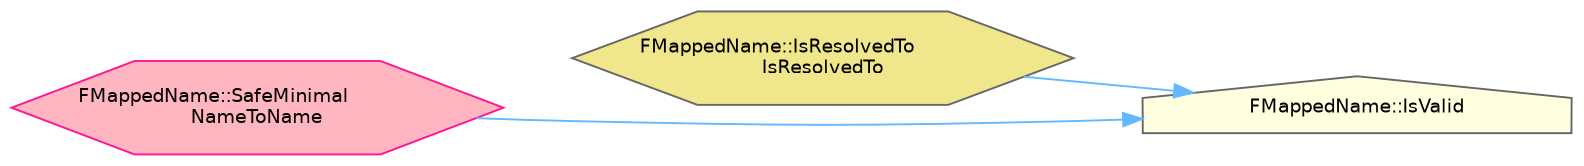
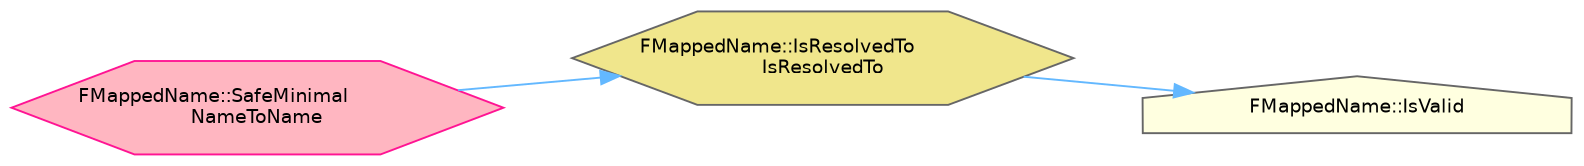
  digraph {
    rankdir=RL
    node [color=gray40 fontname=Helvetica fontsize=10 shape=hexagon style=filled]
    edge [color=steelblue1 dir=back fontname=Helvetica fontsize=10 labelfontname=Helvetica labelfontsize=10 style=solid]
    n1 [fillcolor=lightyellow fontcolor=black height=0.2 label="FMappedName::IsValid" shape=house width=0.4]
    n2 [fillcolor=khaki height=0.2 label="FMappedName::IsResolvedTo\lIsResolvedTo" width=0.4]
    n3 [color=deeppink fillcolor=lightpink height=0.2 label="FMappedName::SafeMinimal\lNameToName" width=0.4]
    n1 -> n2
-   n1 -> n3
+   n2 -> n3
  }
